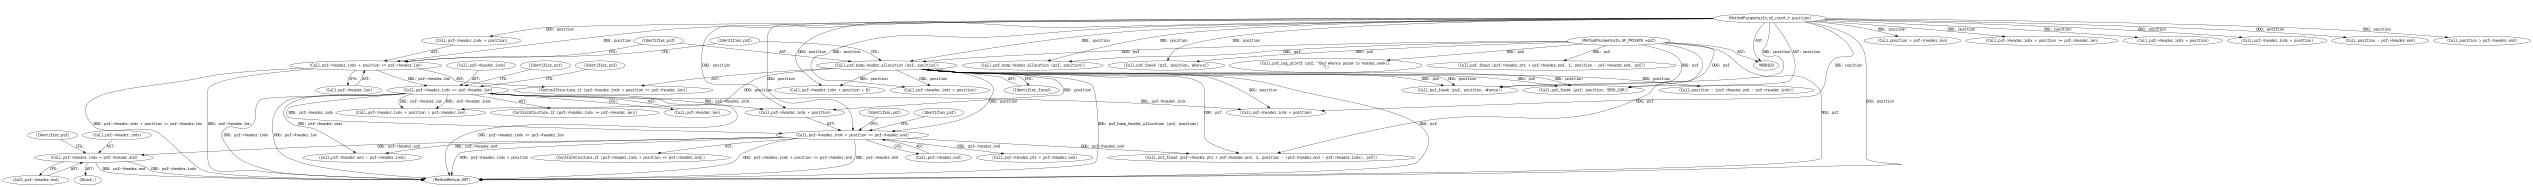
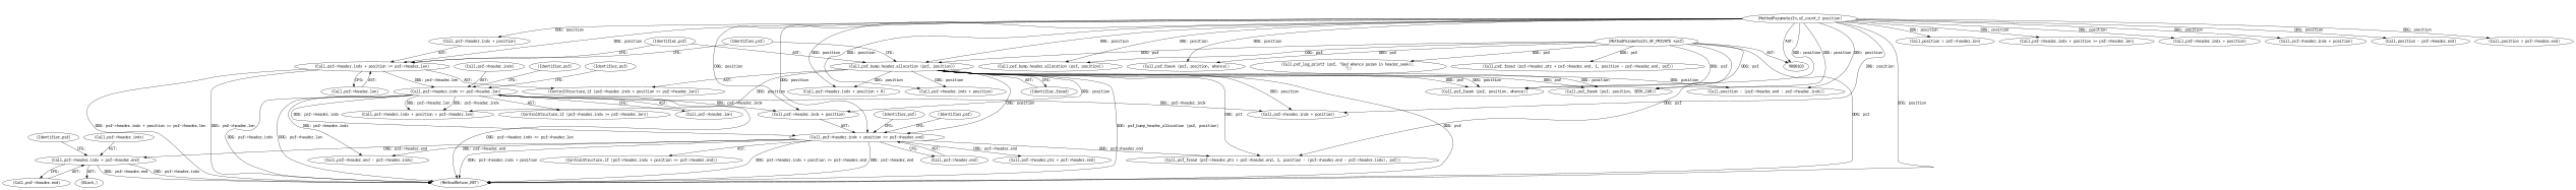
  digraph {
    fontname="IBM Plex Mono"
    node [fontname="IBM Plex Mono"]
    edge [fontname="IBM Plex Mono"]
    n1 [label="(Call,psf->header.indx = psf->header.end)"]
    n2 [label="(Block,)"]
    n3 [label="(Call,psf->header.end)"]
    n4 [label="(MethodReturn,RET)"]
    n5 [label="(Call,psf->header.indx + position <= psf->header.end)"]
    n6 [label="(Call,psf->header.end)"]
    n7 [label="(Call,psf->header.ptr + psf->header.end)"]
    n8 [label="(Call,psf->header.end - psf->header.indx)"]
    n9 [label="(Call,psf_fread (psf->header.ptr + psf->header.end, 1, position - (psf->header.end - psf->header.indx), psf))"]
    n10 [label="(ControlStructure,if (psf->header.indx + position <= psf->header.end))"]
    n11 [label="(Call,psf->header.indx >= psf->header.len)"]
    n12 [label="(Call,psf->header.indx + position)"]
    n13 [label="(Call,psf->header.indx + position > psf->header.len)"]
    n14 [label="(ControlStructure,if (psf->header.indx >= psf->header.len))"]
    n15 [label="(Call,psf->header.len)"]
    n16 [label="(Call,psf->header.indx + position)"]
    n17 [label="(Call,psf->header.indx + position >= psf->header.len)"]
    n18 [label="(Call,psf->header.len)"]
    n19 [label="(ControlStructure,if (psf->header.indx + position >= psf->header.len))"]
    n20 [label="(MethodParameterIn,sf_count_t position)"]
    n21 [label="(Call,psf_bump_header_allocation (psf, position))"]
    n22 [label="(Call,psf_bump_header_allocation (psf, position))"]
    n23 [label="(Call,position > psf->header.len)"]
    n24 [label="(Call,psf->header.indx + position < 0)"]
    n25 [label="(Call,psf->header.indx + position)"]
    n26 [label="(Call,psf->header.indx + position)"]
    n27 [label="(Call,psf->header.indx + position >= psf->header.len)"]
    n28 [label="(Call,psf_fseek (psf, position, whence))"]
    n29 [label="(Call,psf->header.indx = position)"]
    n30 [label="(Call,psf_fseek (psf, position, whence))"]
    n31 [label="(Call,psf_fseek (psf, position, SEEK_CUR))"]
    n32 [label="(Call,position - (psf->header.end - psf->header.indx))"]
    n33 [label="(Call,psf->header.indx + position)"]
    n34 [label="(Call,position - psf->header.end)"]
    n35 [label="(Call,position > psf->header.end)"]
    n36 [label=9000103]
    n37 [label="(Identifier,fread)"]
    n38 [label="(MethodParameterIn,SF_PRIVATE *psf)"]
    n39 [label="(Call,psf_log_printf (psf, \"Bad whence param in header_seek().\n\"))"]
    n40 [label="(Call,psf_fread (psf->header.ptr + psf->header.end, 1, position - psf->header.end, psf))"]
    n41 [label="(Identifier,psf)"]
    n42 [label="(Call,psf->header.indx)"]
    n43 [label="(Identifier,psf)"]
    n44 [label="(Identifier,psf)"]
    n45 [label="(Identifier,psf)"]
    n46 [label="(Call,psf->header.indx)"]
    n47 [label="(Identifier,psf)"]
    n48 [label="(Identifier,psf)"]
    n49 [label="(Identifier,psf)"]
    n1 -> n2 [label="AST: "]
    n1 -> n3 [label="CFG: "]
    n1 -> n4 [label="DDG: psf->header.end"]
    n1 -> n4 [label="DDG: psf->header.indx"]
    n3 -> n1 [label="AST: "]
    n5 -> n1 [label="DDG: psf->header.end"]
    n5 -> n4 [label="DDG: psf->header.indx + position"]
    n5 -> n4 [label="DDG: psf->header.indx + position <= psf->header.end"]
    n5 -> n4 [label="DDG: psf->header.end"]
    n5 -> n6 [label="CFG: "]
    n5 -> n7 [label="DDG: psf->header.end"]
    n5 -> n8 [label="DDG: psf->header.end"]
    n5 -> n9 [label="DDG: psf->header.end"]
    n5 -> n10 [label="AST: "]
    n6 -> n5 [label="AST: "]
    n11 -> n4 [label="DDG: psf->header.indx >= psf->header.len"]
    n11 -> n4 [label="DDG: psf->header.indx"]
    n11 -> n4 [label="DDG: psf->header.len"]
    n11 -> n5 [label="DDG: psf->header.indx"]
    n11 -> n8 [label="DDG: psf->header.indx"]
    n11 -> n12 [label="DDG: psf->header.indx"]
    n11 -> n13 [label="DDG: psf->header.indx"]
    n11 -> n13 [label="DDG: psf->header.len"]
    n11 -> n14 [label="AST: "]
    n11 -> n15 [label="CFG: "]
    n11 -> n16 [label="DDG: psf->header.indx"]
    n15 -> n11 [label="AST: "]
    n16 -> n5 [label="AST: "]
    n17 -> n4 [label="DDG: psf->header.indx + position >= psf->header.len"]
    n17 -> n4 [label="DDG: psf->header.len"]
    n17 -> n11 [label="DDG: psf->header.len"]
    n17 -> n18 [label="CFG: "]
    n17 -> n19 [label="AST: "]
    n18 -> n17 [label="AST: "]
    n20 -> n4 [label="DDG: position"]
    n20 -> n5 [label="DDG: position"]
    n20 -> n12 [label="DDG: position"]
    n20 -> n16 [label="DDG: position"]
    n20 -> n17 [label="DDG: position"]
    n20 -> n21 [label="DDG: position"]
    n20 -> n22 [label="DDG: position"]
    n20 -> n23 [label="DDG: position"]
    n20 -> n24 [label="DDG: position"]
    n20 -> n25 [label="DDG: position"]
    n20 -> n26 [label="DDG: position"]
    n20 -> n27 [label="DDG: position"]
    n20 -> n28 [label="DDG: position"]
    n20 -> n29 [label="DDG: position"]
    n20 -> n30 [label="DDG: position"]
-   n20 -> n31 [label="AST: position"]
+   n20 -> n31 [label="DDG: position"]
+   n20 -> n32 [label="DDG: position"]
    n20 -> n33 [label="DDG: position"]
    n20 -> n34 [label="DDG: position"]
    n20 -> n35 [label="DDG: position"]
    n20 -> n36 [label="AST: "]
    n21 -> n4 [label="DDG: psf_bump_header_allocation (psf, position)"]
    n21 -> n4 [label="DDG: psf"]
    n21 -> n5 [label="DDG: position"]
    n21 -> n9 [label="DDG: psf"]
    n21 -> n12 [label="DDG: position"]
    n21 -> n13 [label="DDG: position"]
    n21 -> n16 [label="DDG: position"]
    n21 -> n19 [label="AST: "]
    n21 -> n24 [label="DDG: position"]
    n21 -> n25 [label="DDG: position"]
    n21 -> n30 [label="DDG: psf"]
    n21 -> n30 [label="DDG: position"]
    n21 -> n31 [label="DDG: psf"]
    n21 -> n31 [label="DDG: position"]
    n21 -> n32 [label="DDG: position"]
    n21 -> n37 [label="CFG: "]
    n26 -> n17 [label="AST: "]
    n37 -> n21 [label="AST: "]
    n38 -> n4 [label="DDG: psf"]
    n38 -> n9 [label="DDG: psf"]
    n38 -> n21 [label="DDG: psf"]
    n38 -> n22 [label="DDG: psf"]
    n38 -> n28 [label="DDG: psf"]
    n38 -> n30 [label="DDG: psf"]
    n38 -> n31 [label="DDG: psf"]
    n38 -> n36 [label="AST: "]
    n38 -> n39 [label="DDG: psf"]
    n38 -> n40 [label="DDG: psf"]
    n41 -> n5 [label="CFG: "]
    n42 -> n11 [label="AST: "]
    n43 -> n11 [label="CFG: "]
    n44 -> n17 [label="CFG: "]
    n44 -> n21 [label="AST: "]
    n45 -> n11 [label="CFG: "]
    n46 -> n1 [label="AST: "]
    n47 -> n1 [label="CFG: "]
    n48 -> n5 [label="CFG: "]
    n49 -> n17 [label="CFG: "]
    n49 -> n21 [label="CFG: "]
  }
